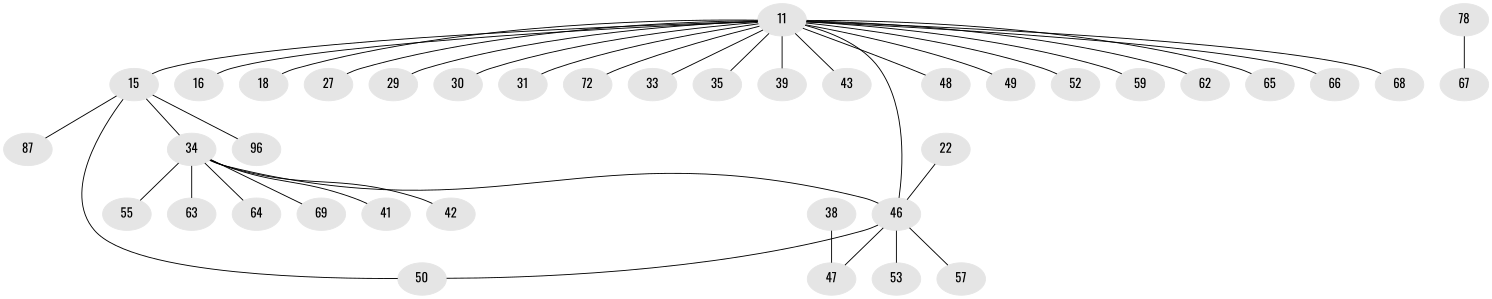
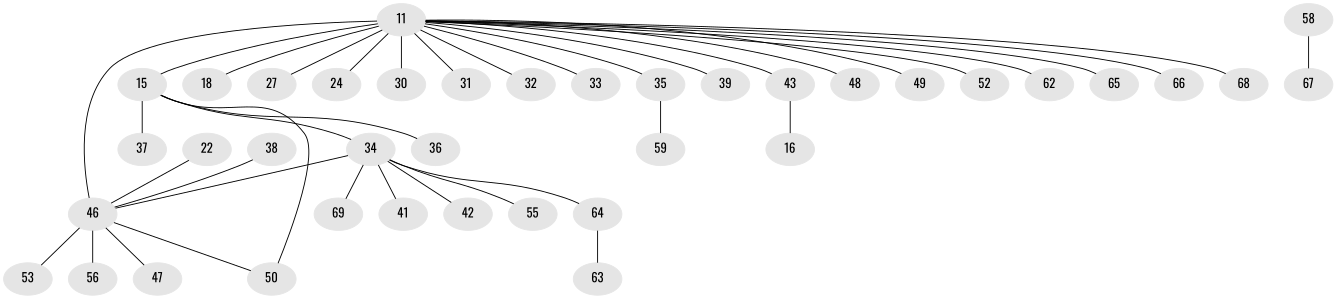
  graph {
    fontname=Oswald
    node [color=gray90 fontname=Oswald style=filled]
    edge [fontname=Oswald]
    11 [super="+10+7"]
    15 [super="+12"]
    16
    18
    27
-   29
+   29 [label=24]
    30
    31
-   32 [label=72]
+   32
    33
    35
    39
    43
    46 [super="+9+24"]
    48 [super="+44"]
    49
    52
    59
    62
    65 [super="+61"]
    66
    68
    34 [super="+5+14+21+23"]
-   36 [label=96]
-   37 [label=87]
+   36
+   37
    50 [super="+45"]
    47
    53
-   56 [label=57]
+   56
    67 [super="+2+28+40+57"]
    41
    42
    55
    63 [super="+54"]
    64
    69
    22 [super="+17"]
    38
-   58 [label=78]
+   58
    11 -- 15 [weight=5]
-   11 -- 16
+   43 -- 16
    11 -- 18
    11 -- 27
    11 -- 29
    11 -- 30
    11 -- 31
    11 -- 32 [weight=2]
    11 -- 33
    11 -- 35
    11 -- 39
    11 -- 43
    11 -- 46 [weight=6]
    11 -- 48
    11 -- 49
    11 -- 52
-   11 -- 59
+   35 -- 59
    11 -- 62
    11 -- 65
    11 -- 66
    11 -- 68
    15 -- 34 [weight=3]
    15 -- 36 [weight=2]
    15 -- 37
    15 -- 50
    46 -- 50
    46 -- 47
    46 -- 53 [weight=2]
    46 -- 56 [weight=2]
    34 -- 46 [weight=2]
    34 -- 41
    34 -- 42
    34 -- 55
-   34 -- 63
+   64 -- 63
    34 -- 64
    34 -- 69
    22 -- 46
-   38 -- 47
+   38 -- 46
    58 -- 67
  }
